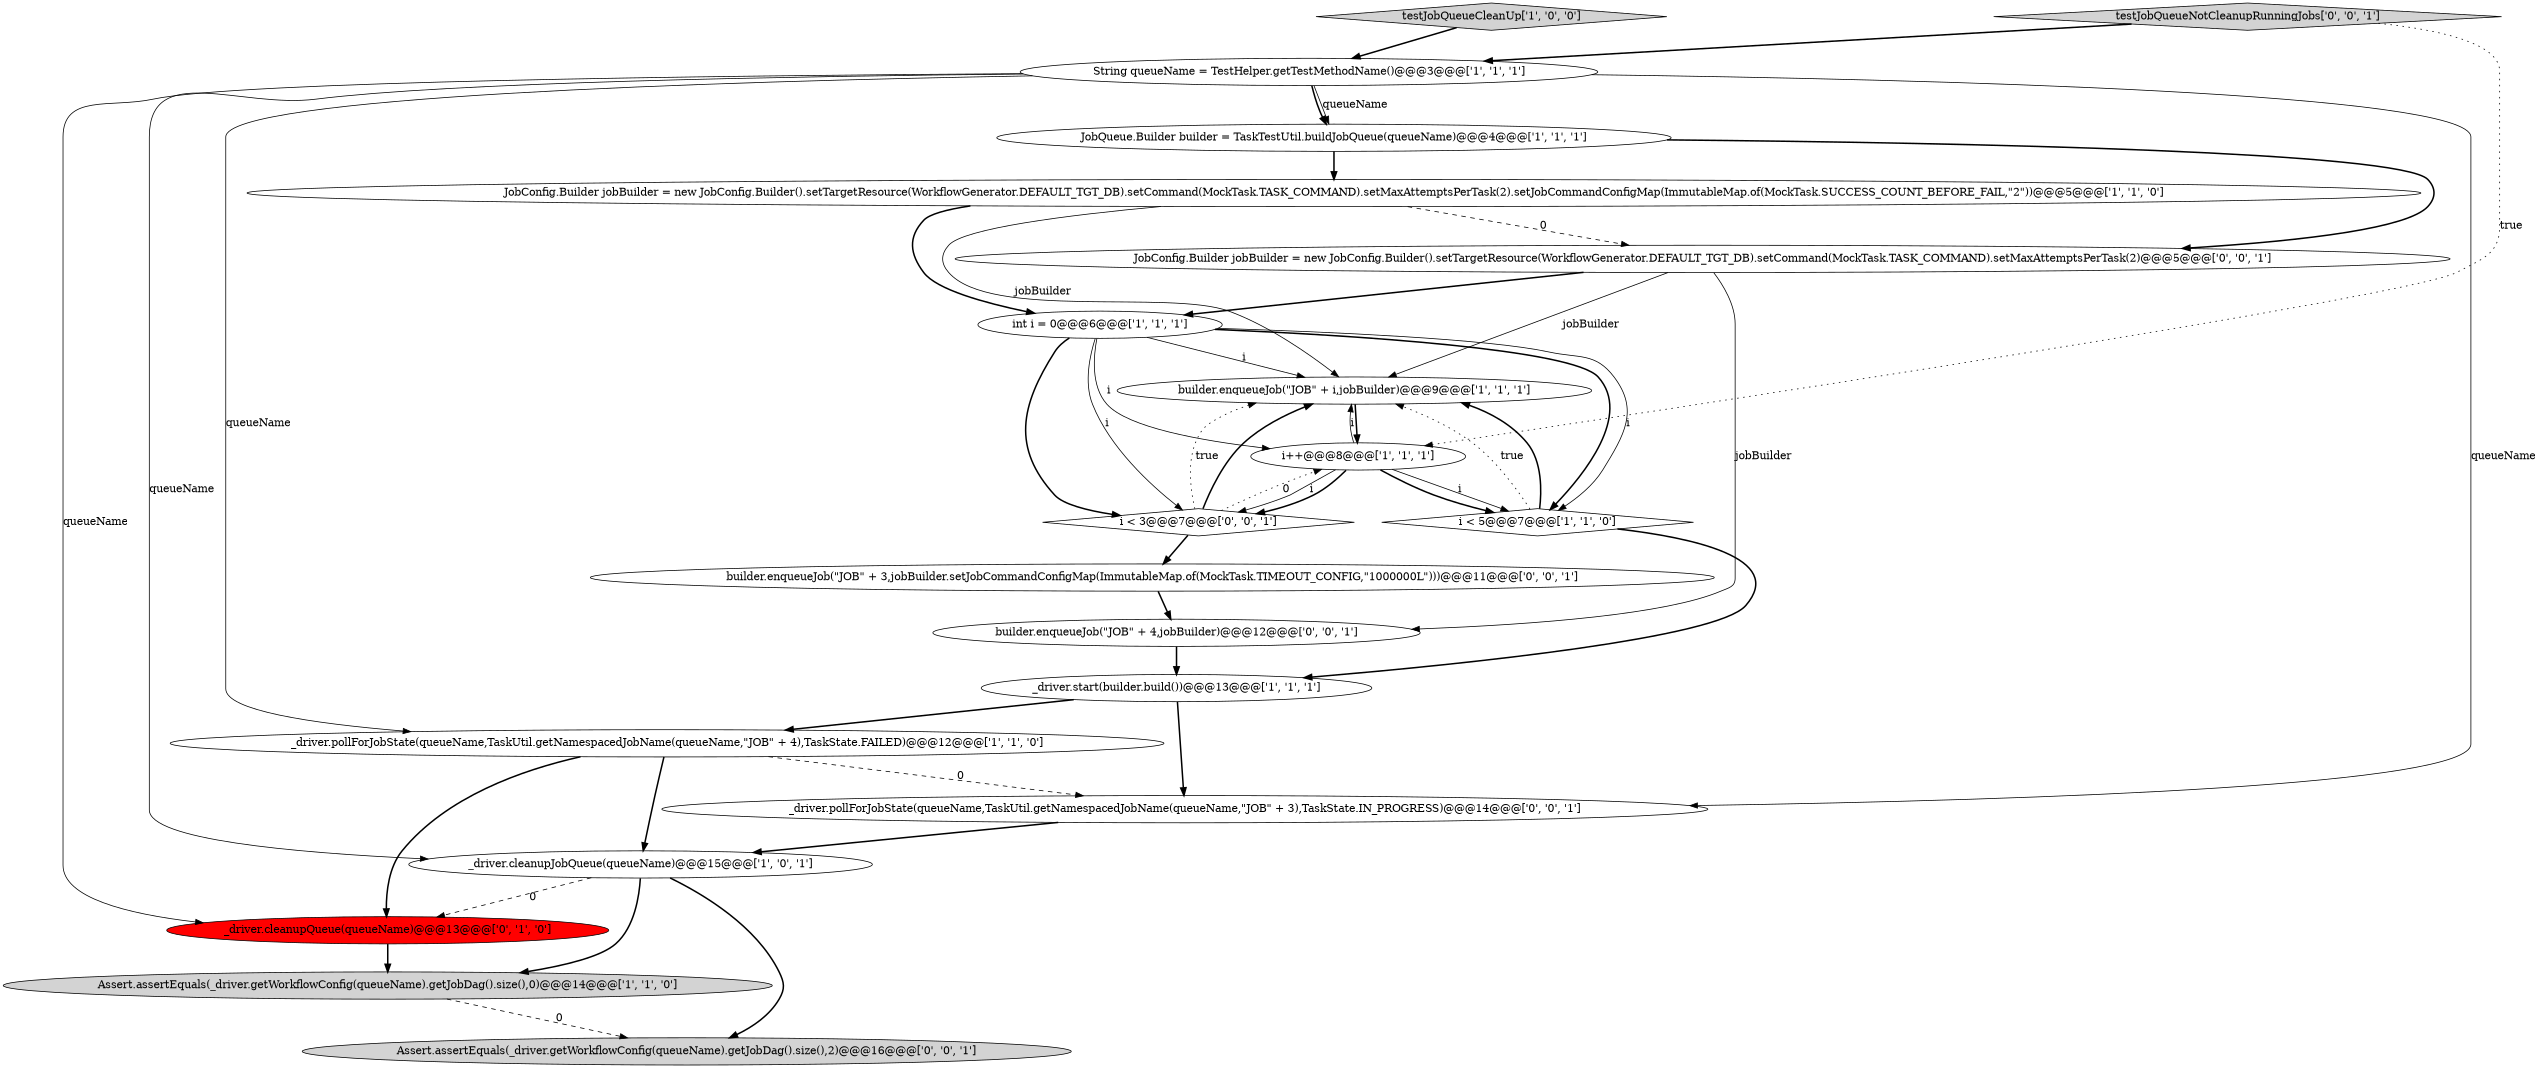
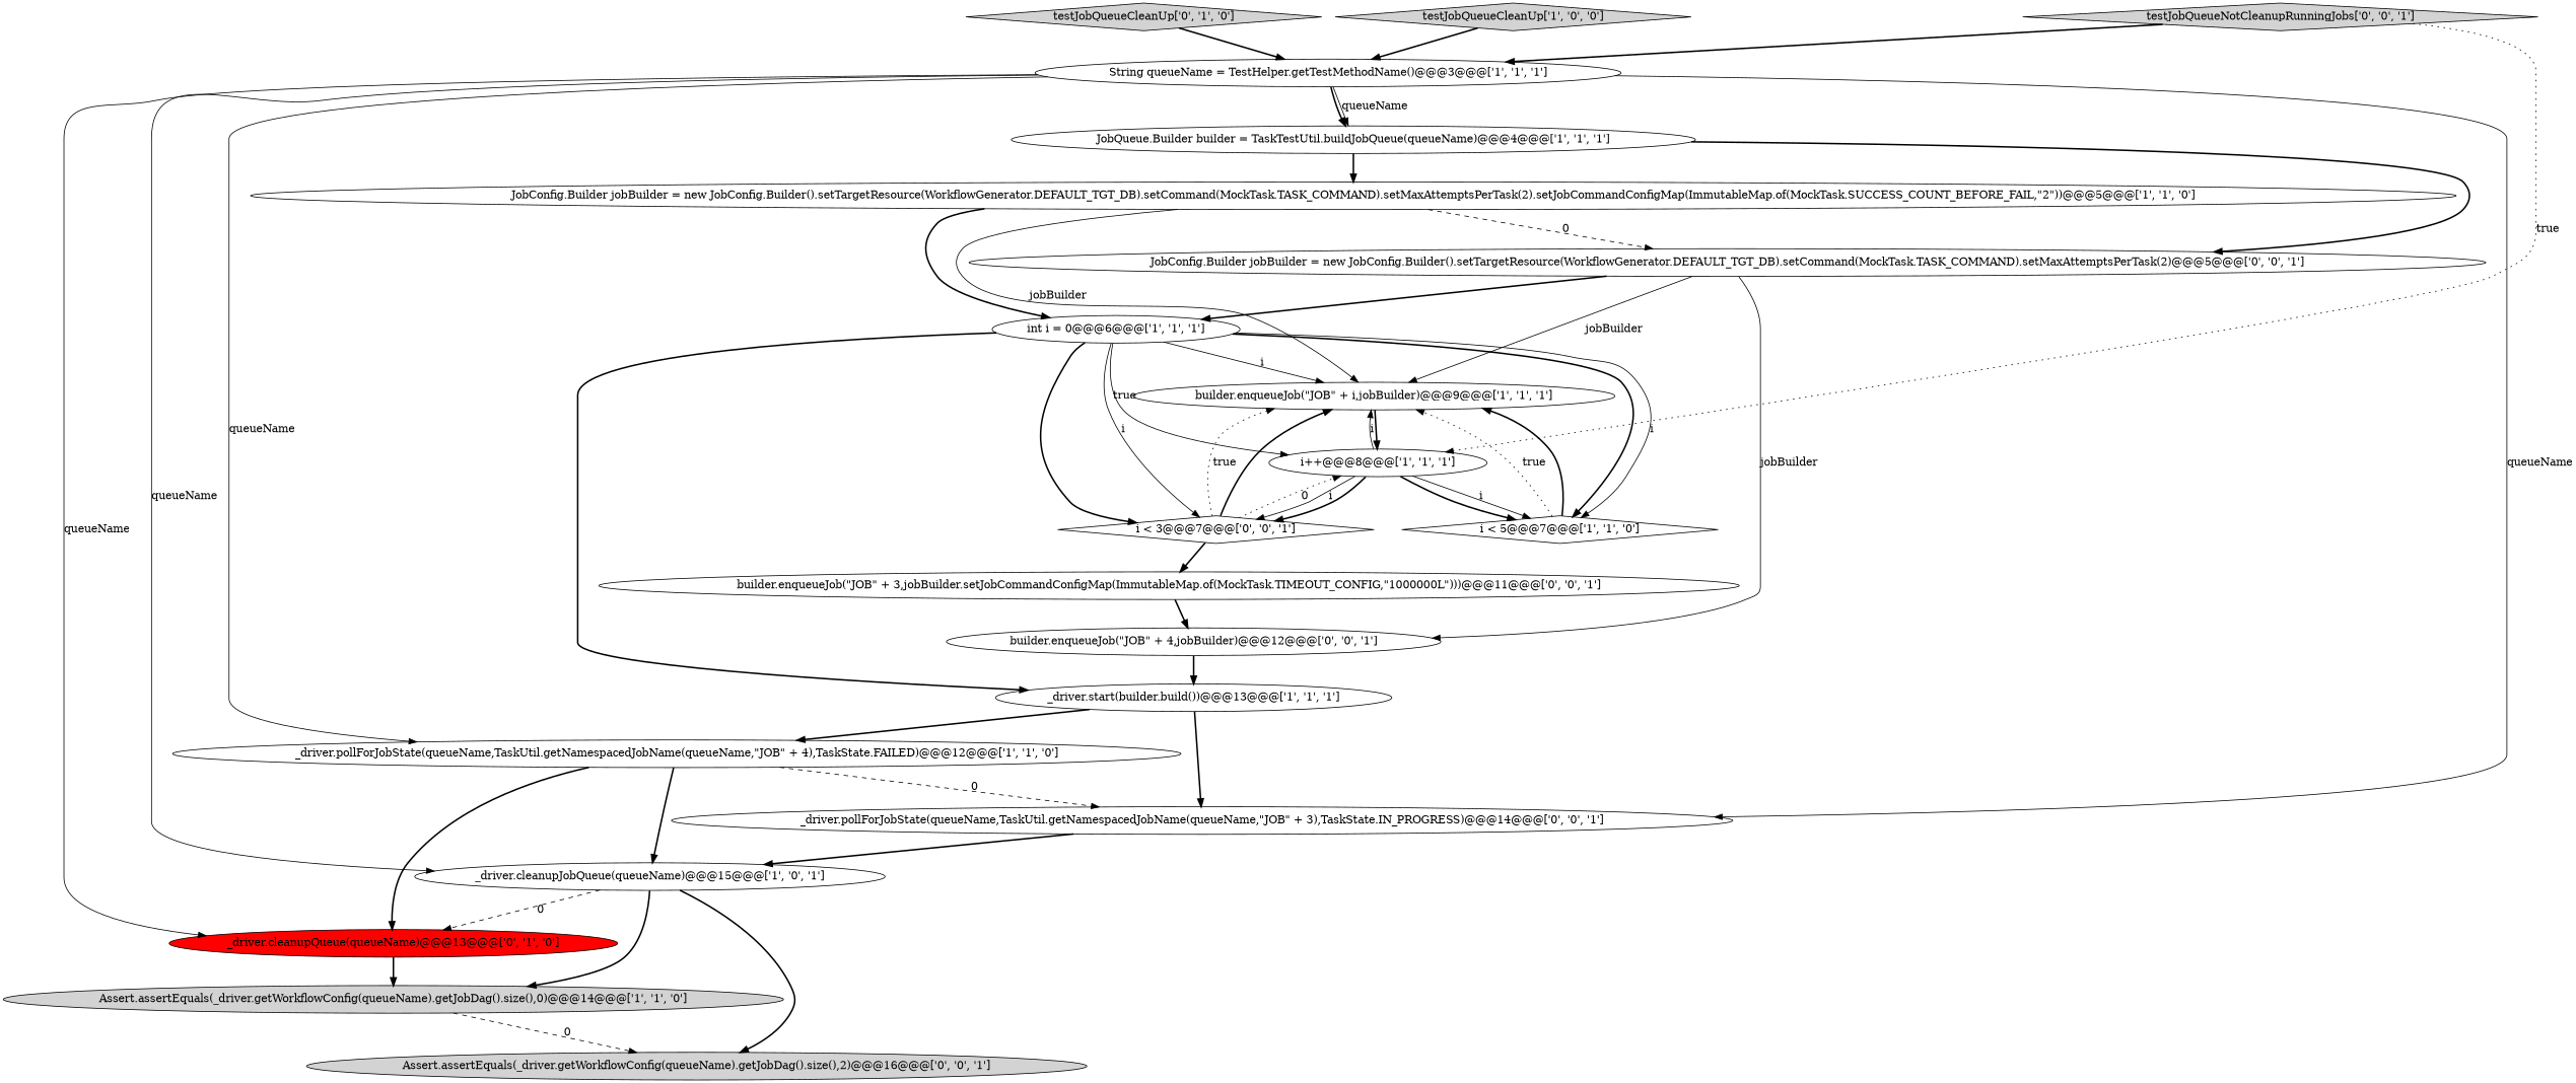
  digraph {
    node [fillcolor=white shape=ellipse style=filled]
    edge [style=bold]
    n1 [label="_driver.start(builder.build())@@@13@@@['1', '1', '1']"]
    n2 [label="_driver.pollForJobState(queueName,TaskUtil.getNamespacedJobName(queueName,\"JOB\" + 4),TaskState.FAILED)@@@12@@@['1', '1', '0']"]
    n3 [label="_driver.pollForJobState(queueName,TaskUtil.getNamespacedJobName(queueName,\"JOB\" + 3),TaskState.IN_PROGRESS)@@@14@@@['0', '0', '1']"]
    n4 [label="_driver.cleanupJobQueue(queueName)@@@15@@@['1', '0', '1']"]
    n5 [fillcolor=red label="_driver.cleanupQueue(queueName)@@@13@@@['0', '1', '0']"]
    n6 [fillcolor=lightgray label="Assert.assertEquals(_driver.getWorkflowConfig(queueName).getJobDag().size(),0)@@@14@@@['1', '1', '0']"]
    n7 [fillcolor=lightgray label="Assert.assertEquals(_driver.getWorkflowConfig(queueName).getJobDag().size(),2)@@@16@@@['0', '0', '1']"]
    n8 [label="i < 3@@@7@@@['0', '0', '1']" shape=diamond]
    n9 [label="builder.enqueueJob(\"JOB\" + i,jobBuilder)@@@9@@@['1', '1', '1']"]
    n10 [label="builder.enqueueJob(\"JOB\" + 3,jobBuilder.setJobCommandConfigMap(ImmutableMap.of(MockTask.TIMEOUT_CONFIG,\"1000000L\")))@@@11@@@['0', '0', '1']"]
    n11 [label="i++@@@8@@@['1', '1', '1']"]
    n12 [label="builder.enqueueJob(\"JOB\" + 4,jobBuilder)@@@12@@@['0', '0', '1']"]
    n13 [label="i < 5@@@7@@@['1', '1', '0']" shape=diamond]
    n14 [label="int i = 0@@@6@@@['1', '1', '1']"]
+   n15 [fillcolor=lightgray label="testJobQueueCleanUp['0', '1', '0']" shape=diamond]
    n16 [label="String queueName = TestHelper.getTestMethodName()@@@3@@@['1', '1', '1']"]
    n17 [label="JobQueue.Builder builder = TaskTestUtil.buildJobQueue(queueName)@@@4@@@['1', '1', '1']"]
    n18 [fillcolor=lightgray label="testJobQueueNotCleanupRunningJobs['0', '0', '1']" shape=diamond]
    n19 [label="JobConfig.Builder jobBuilder = new JobConfig.Builder().setTargetResource(WorkflowGenerator.DEFAULT_TGT_DB).setCommand(MockTask.TASK_COMMAND).setMaxAttemptsPerTask(2)@@@5@@@['0', '0', '1']"]
    n20 [label="JobConfig.Builder jobBuilder = new JobConfig.Builder().setTargetResource(WorkflowGenerator.DEFAULT_TGT_DB).setCommand(MockTask.TASK_COMMAND).setMaxAttemptsPerTask(2).setJobCommandConfigMap(ImmutableMap.of(MockTask.SUCCESS_COUNT_BEFORE_FAIL,\"2\"))@@@5@@@['1', '1', '0']"]
    n21 [fillcolor=lightgray label="testJobQueueCleanUp['1', '0', '0']" shape=diamond]
    n1 -> n2
    n1 -> n3
    n2 -> n3 [label=0 style=dashed]
    n2 -> n4
    n2 -> n5
    n3 -> n4
    n4 -> n5 [label=0 style=dashed]
    n4 -> n6
    n4 -> n7
    n5 -> n6
    n6 -> n7 [label=0 style=dashed]
    n8 -> n9 [label=true style=dotted]
    n8 -> n9
    n8 -> n10
    n8 -> n11 [label=0 style=dotted]
    n9 -> n11
    n10 -> n12
    n11 -> n8
    n11 -> n8 [label=i style=solid]
    n11 -> n9 [label=i style=solid]
    n11 -> n13 [label=i style=solid]
    n11 -> n13
    n12 -> n1
-   n13 -> n1
+   n14 -> n1
    n13 -> n9 [label=true style=dotted]
    n13 -> n9
    n14 -> n8
    n14 -> n8 [label=i style=solid]
    n14 -> n9 [label=i style=solid]
-   n14 -> n11 [label=i style=solid]
+   n14 -> n11 [label=true style=solid]
    n14 -> n13
    n14 -> n13 [label=i style=solid]
+   n15 -> n16
    n16 -> n2 [label=queueName style=solid]
    n16 -> n3 [label=queueName style=solid]
    n16 -> n4 [label=queueName style=solid]
    n16 -> n5 [label=queueName style=solid]
    n16 -> n17
    n16 -> n17 [label=queueName style=solid]
    n17 -> n19
    n17 -> n20
    n18 -> n11 [label=true style=dotted]
    n18 -> n16
    n19 -> n9 [label=jobBuilder style=solid]
    n19 -> n12 [label=jobBuilder style=solid]
    n19 -> n14
    n20 -> n9 [label=jobBuilder style=solid]
    n20 -> n14
    n20 -> n19 [label=0 style=dashed]
    n21 -> n16
  }
